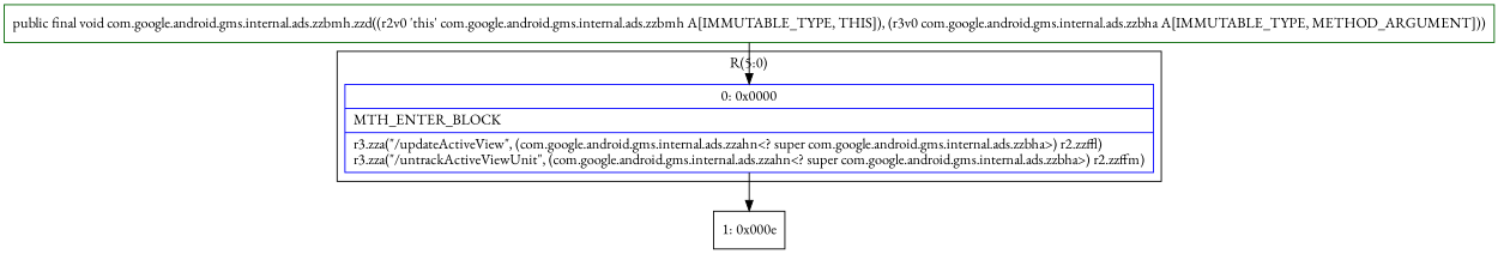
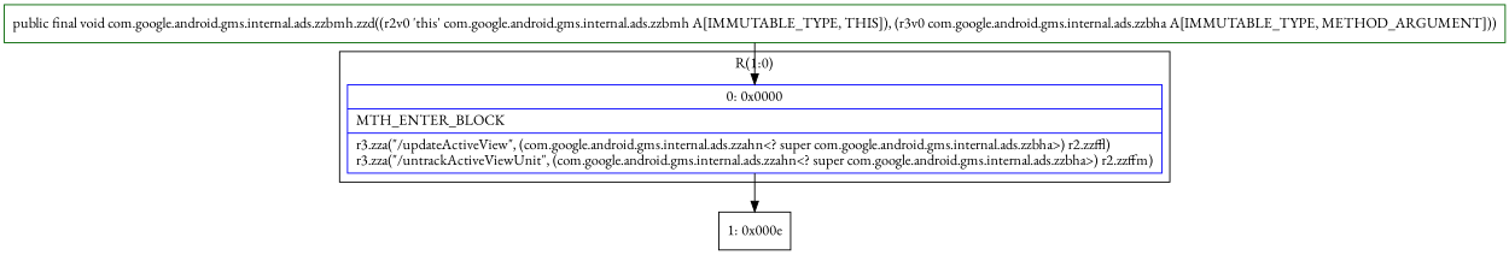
  digraph {
    fontname="EB Garamond"
    node [shape=record fontname="EB Garamond"]
    edge [fontname="EB Garamond"]
    n1 [color=blue label="{0\:\ 0x0000|MTH_ENTER_BLOCK\l|r3.zza(\"\/updateActiveView\", (com.google.android.gms.internal.ads.zzahn\<? super com.google.android.gms.internal.ads.zzbha\>) r2.zzffl)\lr3.zza(\"\/untrackActiveViewUnit\", (com.google.android.gms.internal.ads.zzahn\<? super com.google.android.gms.internal.ads.zzbha\>) r2.zzffm)\l}"]
    n2 [color=black label="{1\:\ 0x000e}"]
    n3 [label="{public final void com.google.android.gms.internal.ads.zzbmh.zzd((r2v0 'this' com.google.android.gms.internal.ads.zzbmh A[IMMUTABLE_TYPE, THIS]), (r3v0 com.google.android.gms.internal.ads.zzbha A[IMMUTABLE_TYPE, METHOD_ARGUMENT])) }" color=darkgreen]
    subgraph cluster_1 {
-     label="R(5:0)"
+     label="R(1:0)"
      n1
    }
    n1 -> n2
    n3 -> n1
  }
